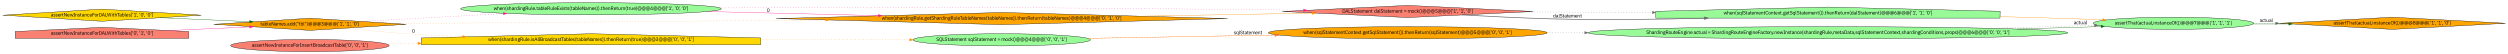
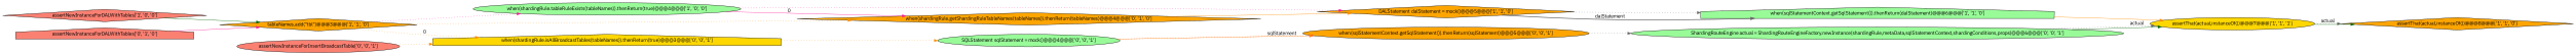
  digraph {
    fontname="IBM Plex Sans"
    rankdir=LR
    node [fillcolor=palegreen fontname="IBM Plex Sans" shape=ellipse style=filled]
    edge [color=darkorange fontname="IBM Plex Sans" style=dotted]
-   n1 [fillcolor=salmon label="DALStatement dalStatement = mock()@@@5@@@['1', '1', '0']" shape=diamond]
+   n1 [fillcolor=orange label="DALStatement dalStatement = mock()@@@5@@@['1', '1', '0']" shape=diamond]
    n2 [label="when(sqlStatementContext.getSqlStatement()).thenReturn(dalStatement)@@@6@@@['1', '1', '0']" shape=house]
-   n3 [label="assertThat(actual,instanceOf())@@@7@@@['1', '1', '1']"]
+   n3 [fillcolor=gold label="assertThat(actual,instanceOf())@@@7@@@['1', '1', '1']"]
    n4 [fillcolor=orange label="tableNames.add(\"tbl\")@@@3@@@['1', '1', '0']" shape=diamond]
    n5 [fillcolor=gold label="when(shardingRule.isAllBroadcastTables(tableNames)).thenReturn(true)@@@3@@@['0', '0', '1']" shape=house]
    n6 [fillcolor=orange label="when(shardingRule.getShardingRuleTableNames(tableNames)).thenReturn(tableNames)@@@4@@@['0', '1', '0']" shape=diamond]
    n7 [label="when(shardingRule.tableRuleExists(tableNames)).thenReturn(true)@@@4@@@['1', '0', '0']"]
    n8 [label="SQLStatement sqlStatement = mock()@@@4@@@['0', '0', '1']"]
    n9 [fillcolor=orange label="assertThat(actual,instanceOf())@@@8@@@['1', '1', '0']" shape=diamond]
    n10 [fillcolor=orange label="when(sqlStatementContext.getSqlStatement()).thenReturn(sqlStatement)@@@5@@@['0', '0', '1']"]
    n11 [label="ShardingRouteEngine actual = ShardingRouteEngineFactory.newInstance(shardingRule,metaData,sqlStatementContext,shardingConditions,props)@@@6@@@['0', '0', '1']"]
-   n12 [fillcolor=gold label="assertNewInstanceForDALWithTables['1', '0', '0']" shape=diamond]
+   n12 [fillcolor=salmon label="assertNewInstanceForDALWithTables['1', '0', '0']" shape=diamond]
    n13 [fillcolor=salmon label="assertNewInstanceForDALWithTables['0', '1', '0']" shape=house]
    n14 [fillcolor=salmon label="assertNewInstanceForInsertBroadcastTable['0', '0', '1']"]
    n1 -> n2 [color=gray40]
    n1 -> n2 [color=gray40 label=dalStatement style=bold]
    n2 -> n3 [style=solid]
    n3 -> n9 [color=gray40 label=actual]
    n3 -> n9 [color=darkgreen style=solid]
    n4 -> n5 [label=0]
    n4 -> n6
    n4 -> n7 [color=deeppink]
    n5 -> n8
    n6 -> n1 [style=solid]
    n7 -> n1 [color=deeppink]
    n7 -> n6 [color=deeppink label=0 style=solid]
    n8 -> n10 [color=deeppink label=sqlStatement]
    n8 -> n10 [style=solid]
    n10 -> n11 [color=gray40]
    n11 -> n3 [color=gray40 label=actual]
    n11 -> n3 [color=darkgreen style=solid]
    n12 -> n4 [color=darkgreen style=solid]
    n13 -> n4 [color=deeppink style=solid]
    n14 -> n5
  }
